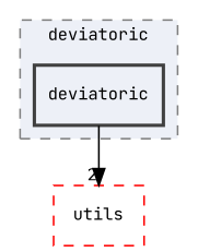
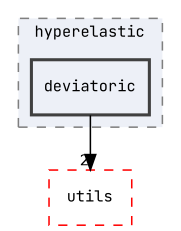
  digraph {
    compound=true
    fontname="JetBrains Mono"
    node [fillcolor="#edf0f7" fontname="JetBrains Mono" fontsize=10 shape=box]
    n1 [color=grey25 label=deviatoric style="filled,bold,"]
    n2 [color=red label=utils style="dashed,"]
    subgraph cluster_1 {
      bgcolor="#edf0f7"
      fontsize=10
-     label=deviatoric
+     label=hyperelastic
      pencolor=grey50
      style="filled,dashed,"
      n1
    }
    n1 -> n2 [fontname="JetBrains Mono" fontsize=10 headlabel=2 labeldistance=1.5 labelfontname=Helvetica labelfontsize=10]
  }
